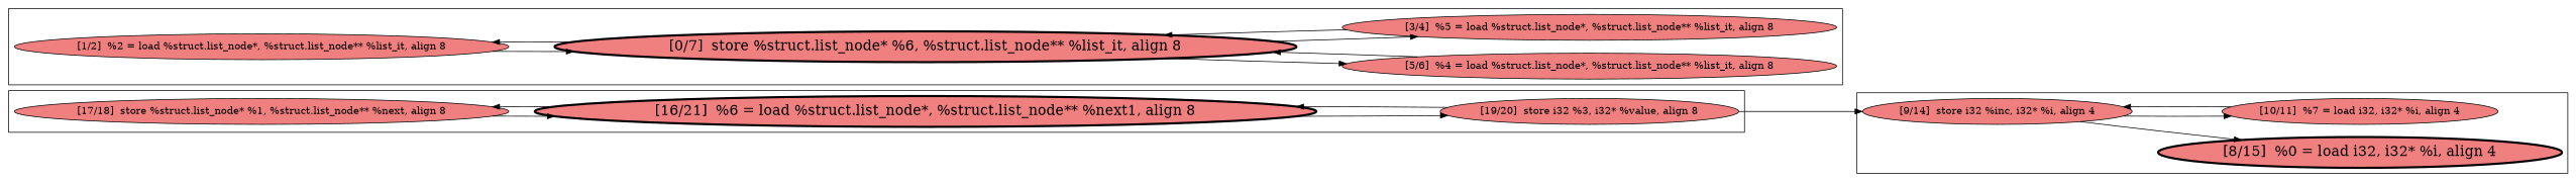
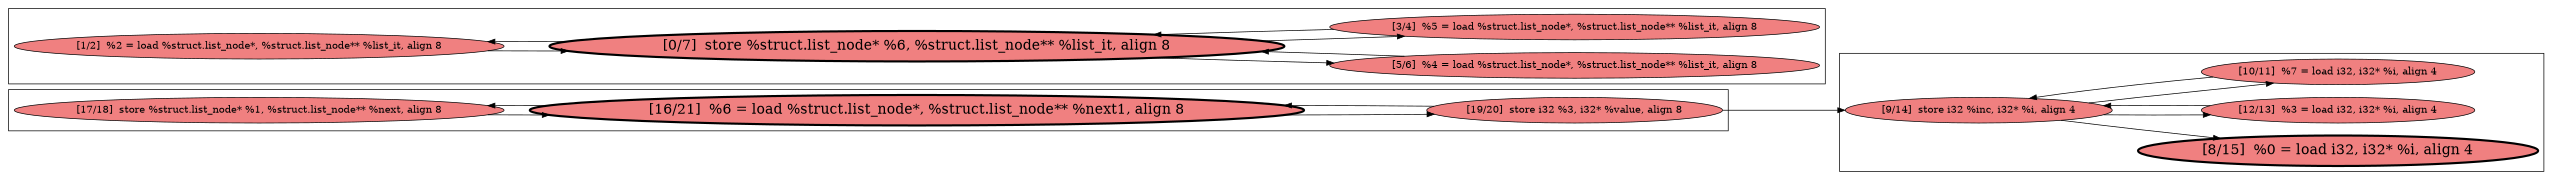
  digraph {
    rankdir=LR
    node [fillcolor=lightcoral shape=ellipse style=filled]
    n1 [label="[9/14]  store i32 %inc, i32* %i, align 4"]
    n2 [fontsize=20 label="[8/15]  %0 = load i32, i32* %i, align 4" penwidth=3.0]
+   n3 [label="[12/13]  %3 = load i32, i32* %i, align 4"]
    n4 [label="[10/11]  %7 = load i32, i32* %i, align 4"]
    n5 [label="[1/2]  %2 = load %struct.list_node*, %struct.list_node** %list_it, align 8"]
    n6 [fontsize=20 label="[0/7]  store %struct.list_node* %6, %struct.list_node** %list_it, align 8" penwidth=3.0]
    n7 [label="[5/6]  %4 = load %struct.list_node*, %struct.list_node** %list_it, align 8"]
    n8 [label="[3/4]  %5 = load %struct.list_node*, %struct.list_node** %list_it, align 8"]
    n9 [label="[17/18]  store %struct.list_node* %1, %struct.list_node** %next, align 8"]
    n10 [fontsize=20 label="[16/21]  %6 = load %struct.list_node*, %struct.list_node** %next1, align 8" penwidth=3.0]
    n11 [label="[19/20]  store i32 %3, i32* %value, align 8"]
    subgraph cluster_1 {
      n1
      n2
+     n3
      n4
    }
    subgraph cluster_2 {
      n5
      n6
      n7
      n8
    }
    subgraph cluster_3 {
      n9
      n10
      n11
    }
    n1 -> n2
+   n1 -> n3
    n1 -> n4
+   n3 -> n1
    n4 -> n1
    n5 -> n6
    n6 -> n5
    n6 -> n7
    n6 -> n8
    n7 -> n6
    n8 -> n6
    n9 -> n10
    n10 -> n9
    n10 -> n11
    n11 -> n1
    n11 -> n10
  }
